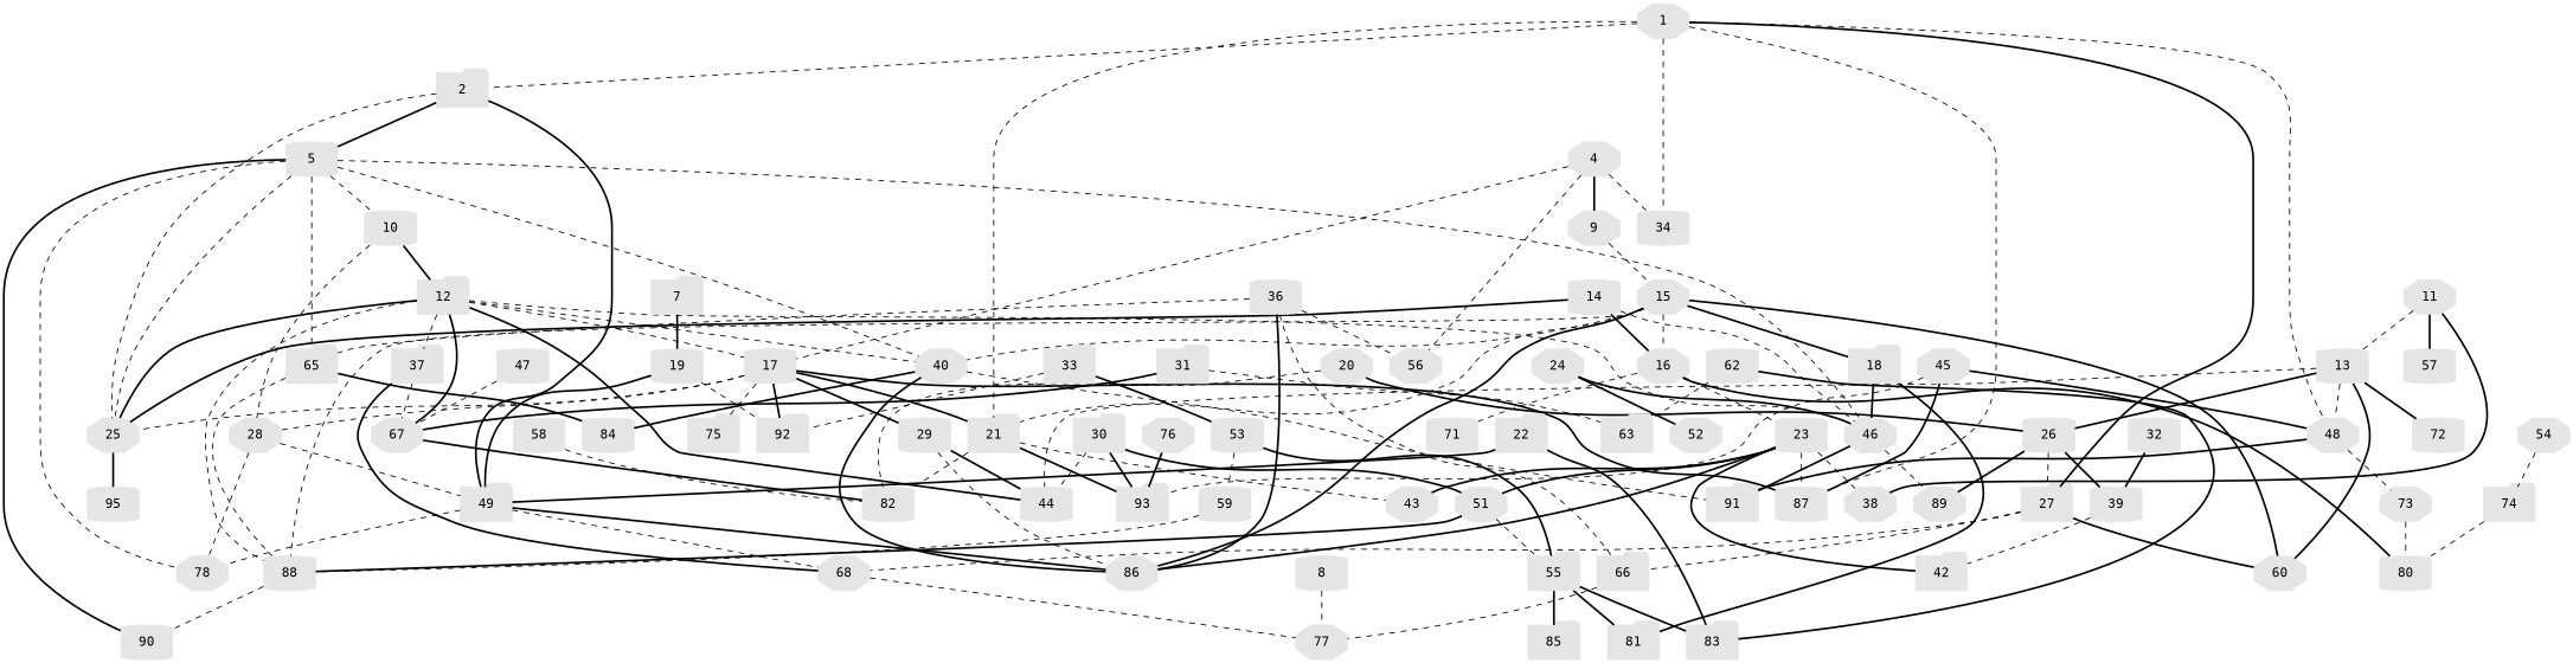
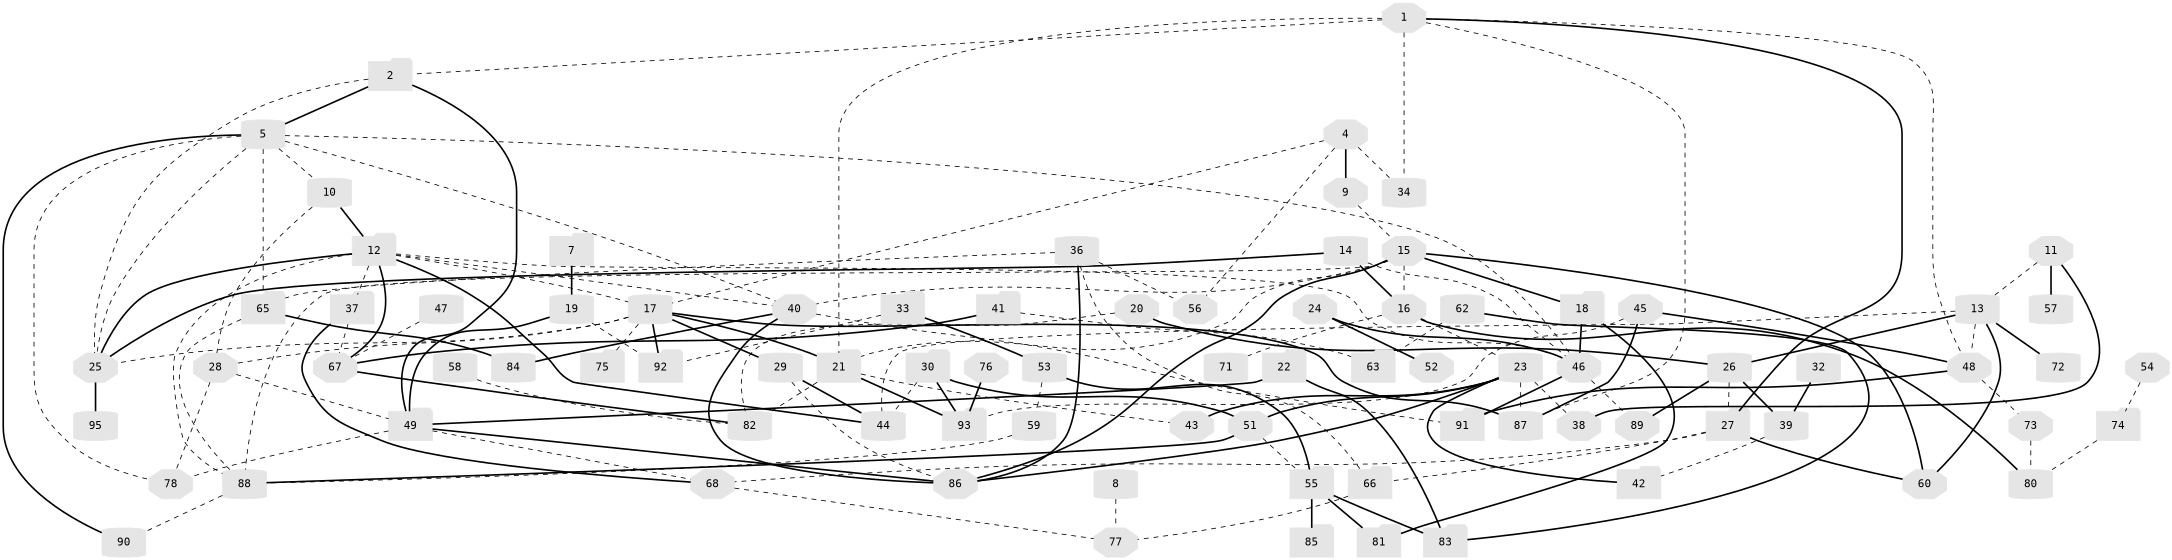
  graph {
    fontname="DejaVu Sans Mono"
    node [color=gray90 fontname="DejaVu Sans Mono" shape=cylinder style=filled]
    edge [fontname="DejaVu Sans Mono" style=dashed weight=1.0]
    2 [shape=folder]
    1 [shape=octagon]
    21 [shape=folder]
    27 [shape=folder]
    34
    48 [shape=octagon]
    87
    5
    25 [shape=octagon]
    49 [shape=folder]
    82
    43 [shape=octagon]
    93 [shape=folder]
    60 [shape=octagon]
    66 [shape=folder]
    68 [shape=octagon]
    91 [shape=folder]
    73 [shape=octagon]
    10
    40 [shape=octagon]
    46 [shape=octagon]
    65 [shape=folder]
    78 [shape=octagon]
    90
    95
    86 [shape=octagon]
    4 [shape=octagon]
    9 [shape=octagon]
    17
    56 [shape=octagon]
    15 [shape=octagon]
    28 [shape=octagon]
    29
    75 [shape=folder]
    92 [shape=folder]
    12 [shape=folder]
    37 [shape=folder]
    44
    67 [shape=octagon]
    88
    84
    89 [shape=octagon]
    7 [shape=folder]
    19
    8
    77 [shape=octagon]
    16 [shape=octagon]
    18 [shape=folder]
    13
    11 [shape=octagon]
    38 [shape=octagon]
    57
    26
    72
    39
    14
    23
    71
    80
    81 [shape=folder]
    42 [shape=folder]
    51 [shape=octagon]
    20 [shape=octagon]
    22 [shape=folder]
    83 [shape=folder]
    55 [shape=folder]
    24 [shape=octagon]
    52 [shape=octagon]
    30 [shape=folder]
-   31 [shape=folder]
+   31 [shape=folder label=41]
    63 [shape=folder]
    32
    33 [shape=folder]
    53
    59
    36
    45 [shape=octagon]
    47
    85 [shape=folder]
    74 [shape=folder]
    54 [shape=octagon]
    58
    62
    76 [shape=octagon]
    2 -- 5 [style=bold]
    2 -- 25
    2 -- 49 [style=bold]
    1 -- 2
    1 -- 21 [weight=2.0]
    1 -- 27 [style=bold]
    1 -- 34
    1 -- 48
    1 -- 87
    21 -- 82
    21 -- 43
    21 -- 93 [style=bold]
    27 -- 60 [style=bold]
    27 -- 66
    27 -- 68
    48 -- 91 [style=bold]
    48 -- 73
    5 -- 25 [weight=2.0]
    5 -- 10
    5 -- 40
    5 -- 46
    5 -- 65
    5 -- 78
    5 -- 90 [style=bold]
    25 -- 95 [style=bold weight=2.0]
    49 -- 68
    49 -- 78
    49 -- 86 [style=bold]
    66 -- 77
    68 -- 77
    73 -- 80
    10 -- 28
    10 -- 12 [style=bold weight=2.0]
    40 -- 91
    40 -- 86 [style=bold]
    40 -- 84 [style=bold]
    46 -- 91 [style=bold]
    46 -- 89
    65 -- 88
    65 -- 84 [style=bold]
    4 -- 34
    4 -- 9 [style=bold weight=2.0]
    4 -- 17
    4 -- 56
    9 -- 15
    17 -- 21 [style=bold]
    17 -- 87 [style=bold]
    17 -- 25
    17 -- 28
    17 -- 29 [style=bold]
    17 -- 75 [weight=2.0]
    17 -- 92 [style=bold]
    15 -- 21
    15 -- 60 [style=bold weight=2.0]
    15 -- 40 [weight=2.0]
    15 -- 86 [style=bold]
    15 -- 88
    15 -- 16
    15 -- 18 [style=bold]
    28 -- 49
    28 -- 78
    29 -- 86
    29 -- 44 [style=bold]
    12 -- 25 [style=bold]
    12 -- 40
    12 -- 46
    12 -- 17
    12 -- 37
    12 -- 44 [style=bold]
    12 -- 67 [style=bold]
    12 -- 88
    37 -- 68 [style=bold]
    37 -- 67
    67 -- 82 [style=bold]
    88 -- 90
    7 -- 19 [style=bold]
    19 -- 49 [style=bold]
    19 -- 92
    8 -- 77
    16 -- 23
    16 -- 71
    16 -- 80 [style=bold]
    18 -- 46 [style=bold]
    18 -- 81 [style=bold]
    13 -- 48
    13 -- 60 [style=bold]
    13 -- 44 [weight=2.0]
    13 -- 26 [style=bold]
    13 -- 72 [style=bold]
    11 -- 13
    11 -- 38 [style=bold]
    11 -- 57 [style=bold]
    26 -- 27
    26 -- 89 [style=bold]
    26 -- 39 [style=bold]
    39 -- 42
    14 -- 25 [style=bold]
    14 -- 46
    14 -- 16 [style=bold]
    23 -- 87
    23 -- 43 [style=bold]
    23 -- 86 [style=bold]
    23 -- 38
    23 -- 42 [style=bold]
    23 -- 51 [style=bold]
    51 -- 88 [style=bold]
    51 -- 55
    20 -- 82
    20 -- 26 [style=bold]
    22 -- 49 [style=bold]
    22 -- 83 [style=bold]
    55 -- 81 [style=bold]
    55 -- 83 [style=bold]
    55 -- 85 [style=bold]
    24 -- 46 [style=bold]
    24 -- 52 [style=bold]
    30 -- 93 [style=bold]
    30 -- 44
    30 -- 51 [style=bold]
    31 -- 67 [style=bold]
    31 -- 63
    32 -- 39 [style=bold]
    33 -- 92
    33 -- 53 [style=bold]
    53 -- 55 [style=bold]
    53 -- 59
    59 -- 88
    36 -- 66
    36 -- 65
    36 -- 86 [style=bold]
    36 -- 56
    45 -- 48 [style=bold]
    45 -- 87 [style=bold]
    45 -- 93
    47 -- 67
    74 -- 80
    54 -- 74
    58 -- 82
    62 -- 83 [style=bold]
    62 -- 63
    76 -- 93 [style=bold]
  }
